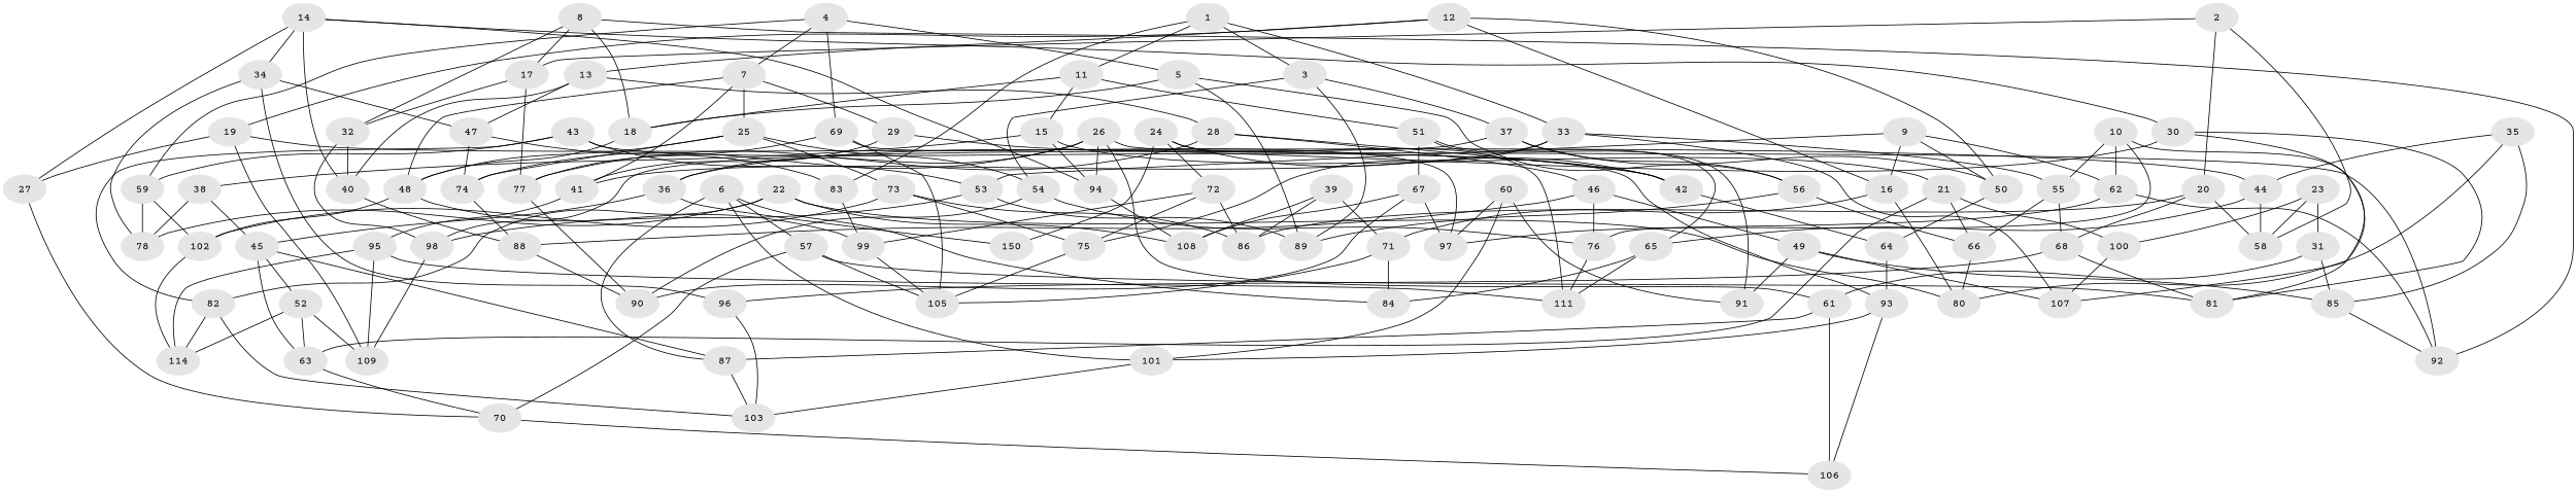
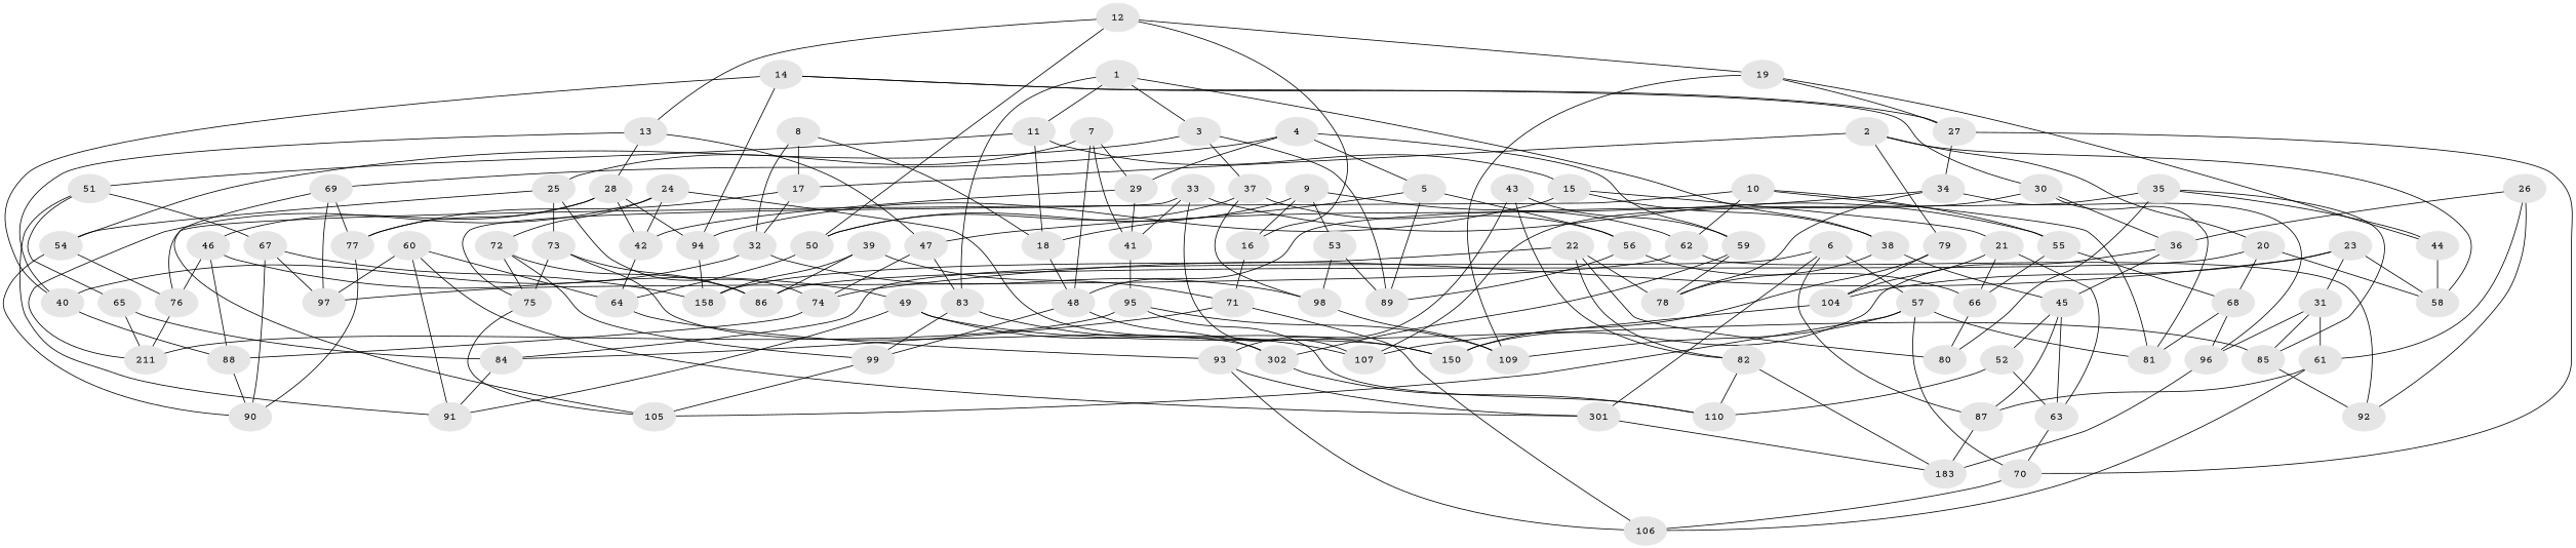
  graph {
    fontname="Courier Prime"
    node [color=gray90 fontname="Courier Prime" style=filled]
    edge [fontname="Courier Prime"]
    1
    3
    11
    38
    83
    37
    54
    89
    18
    15
    51
    78
    45
    n14 [label=150]
    99
    2
    17
    20
    58
+   79
    32
    77
    68
    86
-   104 [label=100]
+   104
    56
    50
    98
    76
    90
    4
    5
    29
    59
    69
    41
    42
-   102
+   102 [label=302]
    105
    97
    48
    66
    6
    57
    84
    87
-   101
+   101 [label=301]
    81
    70
    91
-   103
+   103 [label=183]
    7
    25
    74
    73
    95
    8
    92
    40
    9
    16
    53
    62
    71
    80
    64
    10
    55
-   111
+   111 [label=211]
    94
    21
    65
    67
    12
    13
    19
    28
    47
    27
    44
    109
    46
    88
    14
    30
    34
    36
    107
-   108
+   108 [label=158]
    63
    106
    96
    22
    82
-   110 [label=114]
+   110
    23
    31
    61
    85
    24
    72
    75
    26
    49
    33
    35
    52
    39
    93
    43
    60
    1 -- 3
    1 -- 11
-   1 -- 33
+   1 -- 38
    1 -- 83
    3 -- 37
    3 -- 54
    3 -- 89
    11 -- 18
    11 -- 15
    11 -- 51
    38 -- 78
    38 -- 45
+   83 -- n14
    83 -- 99
    37 -- 56
    37 -- 50
    37 -- 98
    54 -- 76
    54 -- 90
    18 -- 48
    15 -- 38
    15 -- 94
    15 -- 21
    51 -- 91
    51 -- 65
    51 -- 67
    45 -- 87
    45 -- 63
    45 -- 52
    99 -- 105
    2 -- 17
    2 -- 20
    2 -- 58
+   2 -- 79
    17 -- 32
    17 -- 77
    20 -- 58
    20 -- 68
    20 -- 86
+   79 -- n14
+   79 -- 104
    32 -- 98
    32 -- 40
    77 -- 90
    68 -- 81
    68 -- 96
    104 -- 107
    56 -- 89
    56 -- 66
    50 -- 64
    98 -- 109
    76 -- 111
    4 -- 5
-   4 -- 7
+   4 -- 29
    4 -- 59
    4 -- 69
    5 -- 89
    5 -- 18
    5 -- 56
    29 -- 41
    29 -- 42
    59 -- 78
    59 -- 102
    69 -- 77
    69 -- 105
    69 -- 97
    41 -- 95
    42 -- 64
    102 -- 110
    48 -- 99
    48 -- 102
    66 -- 80
    6 -- 57
    6 -- 84
    6 -- 87
    6 -- 101
    57 -- 105
    57 -- 81
    57 -- 70
+   84 -- 91
    87 -- 103
    101 -- 103
    70 -- 106
    7 -- 29
    7 -- 41
    7 -- 48
    7 -- 25
    25 -- 54
    25 -- 74
    25 -- 73
    74 -- 88
    73 -- 86
    73 -- 102
    73 -- 75
    95 -- 111
    95 -- 109
    95 -- 110
    8 -- 18
    8 -- 17
    8 -- 32
-   8 -- 92
    40 -- 88
    9 -- 50
    9 -- 16
    9 -- 53
    9 -- 62
    16 -- 71
-   16 -- 80
    53 -- 89
    53 -- 98
    62 -- 97
    62 -- 92
    71 -- 84
-   71 -- 105
+   71 -- 106
    64 -- 93
    10 -- 76
    10 -- 81
    10 -- 62
    10 -- 55
    55 -- 68
    55 -- 66
    94 -- 108
    21 -- 104
    21 -- 66
    21 -- 63
    65 -- 84
    65 -- 111
    67 -- 90
    67 -- 97
    67 -- 108
    12 -- 50
    12 -- 16
    12 -- 13
    12 -- 19
    13 -- 40
    13 -- 28
    13 -- 47
    19 -- 27
    19 -- 44
    19 -- 109
    28 -- 77
    28 -- 42
    28 -- 46
    47 -- 83
    47 -- 74
    27 -- 70
-   14 -- 34
+   27 -- 34
    44 -- 58
-   44 -- 65
    46 -- 76
    46 -- 88
    46 -- 49
    88 -- 90
    14 -- 40
    14 -- 94
    14 -- 27
    14 -- 30
    30 -- 81
    30 -- 36
    30 -- 107
    34 -- 78
    34 -- 47
    34 -- 96
    36 -- 45
    36 -- n14
    63 -- 70
    96 -- 103
    22 -- 78
    22 -- 80
    22 -- 108
    22 -- 82
    82 -- 103
    82 -- 110
    23 -- 58
    23 -- 104
-   26 -- 74
+   23 -- 74
    23 -- 31
+   31 -- 96
    31 -- 61
    31 -- 85
    61 -- 87
    61 -- 106
    85 -- 92
    24 -- n14
    24 -- 42
    24 -- 111
    24 -- 72
    72 -- 99
    72 -- 86
    72 -- 75
    75 -- 105
    26 -- 92
-   26 -- 94
+   28 -- 94
    26 -- 36
    26 -- 61
    49 -- 91
    49 -- 107
    49 -- 85
    33 -- 41
    33 -- 55
    33 -- 107
    33 -- 75
-   25 -- 48
+   35 -- 48
    35 -- 80
    35 -- 44
    35 -- 85
-   52 -- 109
+   57 -- 109
    52 -- 63
    52 -- 110
    39 -- 86
    39 -- 71
    39 -- 108
    93 -- 101
    93 -- 106
    43 -- 59
-   43 -- 53
    43 -- 82
    43 -- 93
    60 -- 97
    60 -- 101
    60 -- 91
+   60 -- 64
  }
